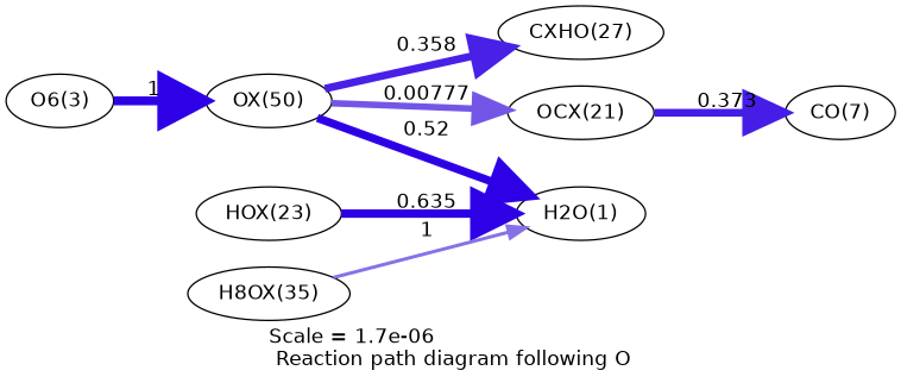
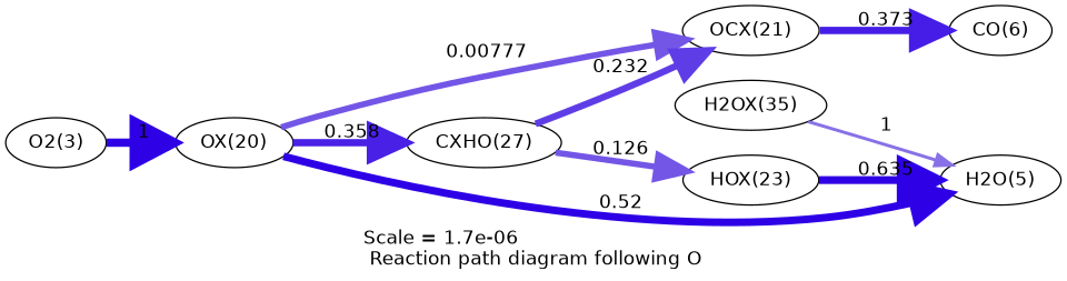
  digraph {
    fontname=Helvetica
    label="Scale = 1.7e-06\l Reaction path diagram following O"
    rankdir=LR
    node [fontname=Helvetica]
    edge [arrowsize=2.22 color="0.7, 0.626, 0.9" fontname=Helvetica penwidth=4.44]
-   n1 [label="O6(3)"]
-   n2 [label="OX(50)"]
+   n1 [label="O2(3)"]
+   n2 [label="OX(20)"]
    n3 [label="CXHO(27)"]
    n4 [label="OCX(21)"]
-   n5 [label="H2O(1)"]
+   n5 [label="H2O(5)"]
    n6 [label="HOX(23)"]
-   n7 [label="CO(7)"]
-   n8 [label="H8OX(35)"]
+   n7 [label="CO(6)"]
+   n8 [label="H2OX(35)"]
    n1 -> n2 [arrowsize=3 color="0.7, 1.5, 0.9" label=" 1" penwidth=6]
    n2 -> n3 [arrowsize=2.61 color="0.7, 0.858, 0.9" label=" 0.358" penwidth=5.22]
    n2 -> n4 [label=" 0.00777"]
    n2 -> n5 [arrowsize=2.75 color="0.7, 1.02, 0.9" label=" 0.52" penwidth=5.51]
+   n3 -> n4 [arrowsize=2.45 color="0.7, 0.732, 0.9" label=" 0.232" penwidth=4.9]
+   n3 -> n6 [label=" 0.126"]
    n4 -> n7 [arrowsize=2.63 color="0.7, 0.873, 0.9" label=" 0.373" penwidth=5.26]
    n6 -> n5 [arrowsize=2.83 color="0.7, 1.14, 0.9" label=" 0.635" penwidth=5.66]
    n8 -> n5 [arrowsize=1.17 color="0.7, 0.508, 0.9" label=" 1" penwidth=2.33]
  }
